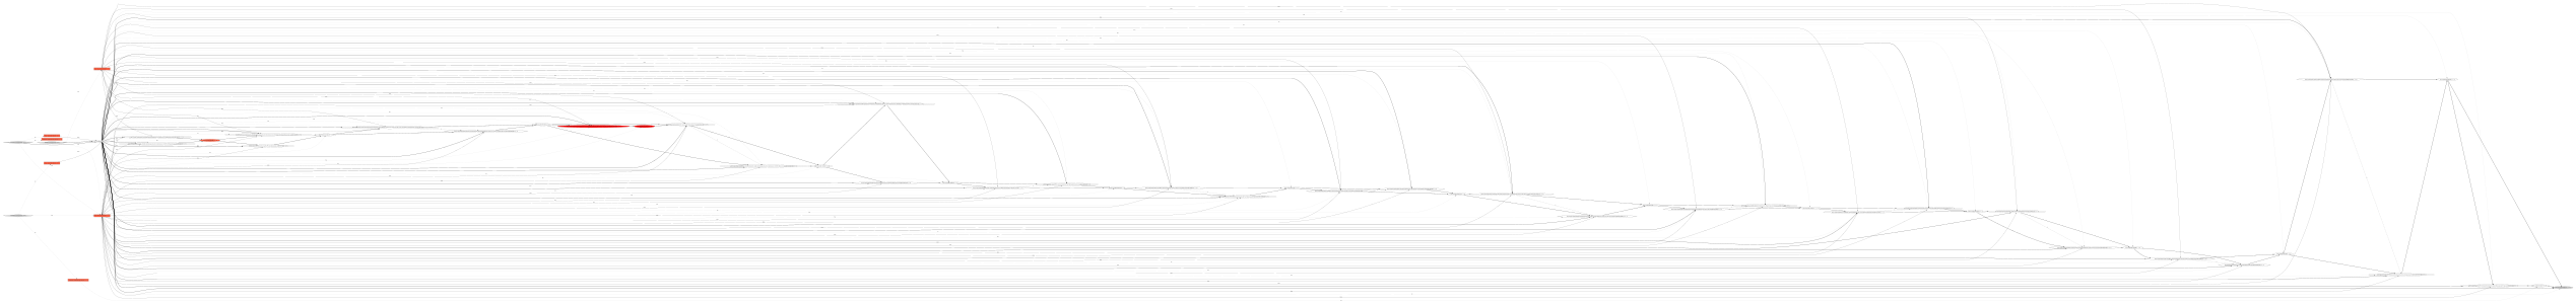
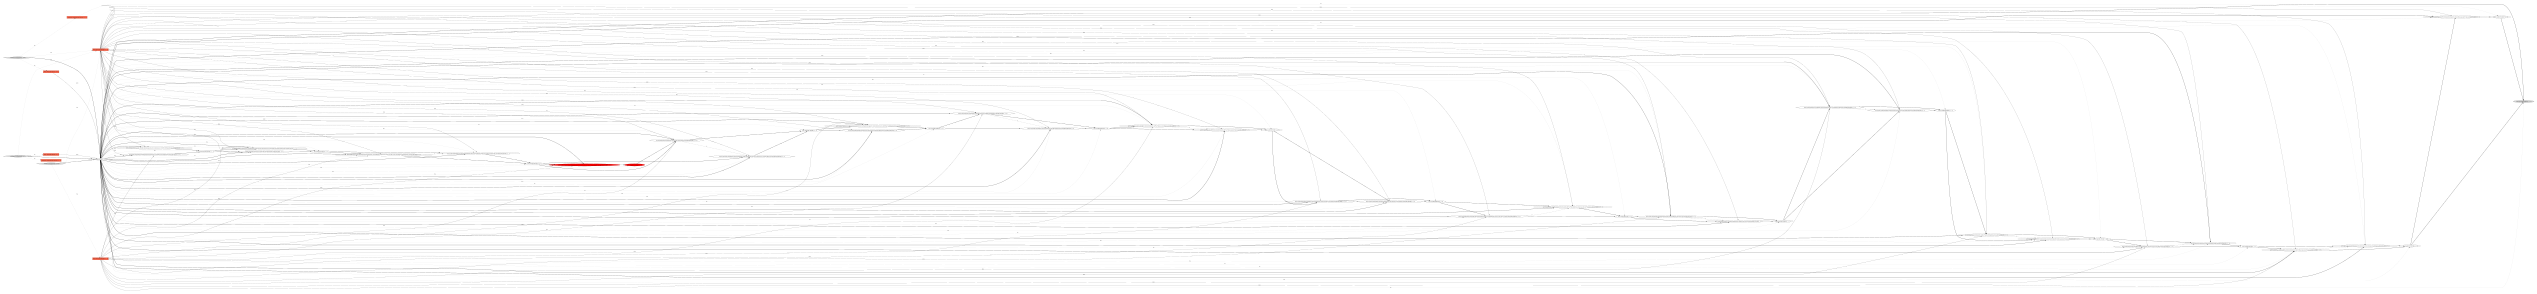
  digraph {
    fontname=Nunito
    rankdir=LR
    node [fillcolor=white fontname=Nunito shape=ellipse style=filled]
    edge [fontname=Nunito style=bold]
    n1 [fillcolor=lightgray label="setPropertyOnComponent['1', '0', '0']" shape=diamond]
    n2 [fillcolor=tomato label="Object value@@@2@@@['1', '1', '1']" shape=box]
    n3 [fillcolor=tomato label="String name@@@2@@@['1', '0', '0']" shape=box]
    n4 [fillcolor=tomato label="Component component@@@2@@@['1', '0', '0']" shape=box]
    n5 [label="name@@@3@@@['1', '1', '1']" shape=diamond]
    n6 [label="getOrCreateConfiguration((EventbridgeComponent)component).setRegion((java.lang.String)value)@@@24@@@['1', '1', '0']"]
    n7 [label="getOrCreateConfiguration((MSK2Component)component).setRegion((java.lang.String)value)@@@22@@@['0', '0', '1']"]
    n8 [label="getOrCreateConfiguration((EventbridgeComponent)component).setProxyHost((java.lang.String)value)@@@18@@@['1', '1', '0']"]
    n9 [label="getOrCreateConfiguration((MSK2Component)component).setProxyHost((java.lang.String)value)@@@16@@@['0', '0', '1']"]
    n10 [label="getOrCreateConfiguration((EventbridgeComponent)component).setAutoDiscoverClient((boolean)value)@@@4@@@['1', '1', '0']"]
    n11 [label="((MSK2Component)component).setAutowiredEnabled((boolean)value)@@@28@@@['0', '0', '1']"]
    n12 [label="getOrCreateConfiguration((EventbridgeComponent)component).setSecretKey((java.lang.String)value)@@@32@@@['1', '1', '0']"]
    n13 [label="getOrCreateConfiguration((MSK2Component)component).setProxyPort((java.lang.Integer)value)@@@18@@@['0', '0', '1']"]
    n14 [label="getOrCreateConfiguration((EventbridgeComponent)component).setAccessKey((java.lang.String)value)@@@30@@@['1', '1', '0']"]
    n15 [label="getOrCreateConfiguration((MSK2Component)component).setTrustAllCertificates((boolean)value)@@@24@@@['0', '0', '1']"]
    n16 [label="((EventbridgeComponent)component).setLazyStartProducer((boolean)value)@@@12@@@['1', '1', '0']"]
    n17 [label="getOrCreateConfiguration((MSK2Component)component).setUriEndpointOverride((java.lang.String)value)@@@26@@@['0', '0', '1']"]
    n18 [label="getOrCreateConfiguration((EventbridgeComponent)component).setProxyPort((java.lang.Integer)value)@@@20@@@['1', '1', '0']"]
    n19 [label="((MSK2Component)component).setLazyStartProducer((boolean)value)@@@6@@@['0', '0', '1']"]
    n20 [label="getOrCreateConfiguration((MSK2Component)component).setPojoRequest((boolean)value)@@@14@@@['0', '0', '1']"]
    n21 [label="((EventbridgeComponent)component).setBasicPropertyBinding((boolean)value)@@@28@@@['1', '1', '0']"]
    n22 [label="((MSK2Component)component).setConfiguration((org.apache.camel.component.aws2.msk.MSK2Configuration)value)@@@4@@@['0', '0', '1']"]
    n23 [label="getOrCreateConfiguration((MSK2Component)component).setOperation((org.apache.camel.component.aws2.msk.MSK2Operations)value)@@@10@@@['0', '0', '1']"]
    n24 [label="getOrCreateConfiguration((MSK2Component)component).setOverrideEndpoint((boolean)value)@@@12@@@['0', '0', '1']"]
    n25 [label="getOrCreateConfiguration((EventbridgeComponent)component).setEventbridgeClient((software.amazon.awssdk.services.eventbridge.EventBridgeClient)value)@@@8@@@['1', '1', '0']"]
    n26 [label="getOrCreateConfiguration((MSK2Component)component).setMskClient((software.amazon.awssdk.services.kafka.KafkaClient)value)@@@8@@@['0', '0', '1']"]
    n27 [label="getOrCreateConfiguration((EventbridgeComponent)component).setOperation((org.apache.camel.component.aws2.eventbridge.EvenbridgeOperations)value)@@@14@@@['1', '1', '0']"]
    n28 [label="getOrCreateConfiguration((MSK2Component)component).setSecretKey((java.lang.String)value)@@@32@@@['0', '0', '1']"]
    n29 [label="getOrCreateConfiguration((MSK2Component)component).setProxyProtocol((software.amazon.awssdk.core.Protocol)value)@@@20@@@['0', '0', '1']"]
    n30 [label="getOrCreateConfiguration((EventbridgeComponent)component).setProxyProtocol((software.amazon.awssdk.core.Protocol)value)@@@22@@@['1', '1', '0']"]
    n31 [label="getOrCreateConfiguration((EventbridgeComponent)component).setPojoRequest((boolean)value)@@@16@@@['1', '1', '0']"]
    n32 [label="((EventbridgeComponent)component).setConfiguration((org.apache.camel.component.aws2.eventbridge.EventbridgeConfiguration)value)@@@6@@@['1', '1', '0']"]
    n33 [label="getOrCreateConfiguration((MSK2Component)component).setAccessKey((java.lang.String)value)@@@30@@@['0', '0', '1']"]
    n34 [label="getOrCreateConfiguration((EventbridgeComponent)component).setTrustAllCertificates((boolean)value)@@@26@@@['1', '1', '0']"]
    n35 [label="return true@@@33@@@['0', '0', '1']"]
    n36 [label="return true@@@23@@@['1', '1', '1']"]
    n37 [fillcolor=red label="getOrCreateConfiguration((EventbridgeComponent)component).setEventPatternFile((java.lang.String)value)@@@10@@@['0', '1', '0']"]
    n38 [fillcolor=red label="return true@@@11@@@['0', '1', '0']"]
    n39 [label="return true@@@15@@@['1', '1', '1']" shape=diamond]
    n40 [fillcolor=lightgray label="return false@@@34@@@['1', '1', '1']"]
-   n41 [fillcolor=tomato label="return true@@@5@@@['1', '1', '1']"]
+   n41 [label="return true@@@5@@@['1', '1', '1']"]
    n42 [label="return true@@@27@@@['1', '1', '1']"]
    n43 [label="return true@@@17@@@['1', '1', '1']"]
    n44 [label="return true@@@29@@@['1', '1', '1']"]
    n45 [label="return true@@@31@@@['1', '1', '1']"]
    n46 [label="return true@@@13@@@['1', '1', '1']"]
    n47 [label="return true@@@19@@@['1', '1', '1']"]
    n48 [label="return true@@@25@@@['1', '1', '1']"]
    n49 [label="return true@@@11@@@['1', '1', '1']"]
    n50 [label="return true@@@7@@@['1', '1', '1']"]
    n51 [label="return true@@@9@@@['1', '1', '1']"]
    n52 [label="return true@@@21@@@['1', '1', '1']"]
    n53 [fillcolor=tomato label="String name@@@2@@@['0', '0', '1']" shape=box]
    n54 [fillcolor=tomato label="Component component@@@2@@@['0', '0', '1']" shape=box]
    n55 [fillcolor=lightgray label="setPropertyOnComponent['0', '0', '1']" shape=diamond]
    n56 [fillcolor=tomato label="Object value@@@2@@@['0', '1', '0']" shape=box]
    n57 [fillcolor=lightgray label="setPropertyOnComponent['0', '1', '0']" shape=diamond]
    n1 -> n2 [label=true style=dotted]
    n1 -> n3 [label=true style=dotted]
    n1 -> n4 [label=true style=dotted]
+   n1 -> n5
    n2 -> n6 [label=value style=solid]
    n2 -> n7 [label=value style=solid]
    n2 -> n8 [label=value style=solid]
    n2 -> n9 [label=value style=solid]
    n2 -> n10 [label=value style=solid]
    n2 -> n11 [label=value style=solid]
    n2 -> n12 [label=value style=solid]
    n2 -> n13 [label=value style=solid]
    n2 -> n14 [label=value style=solid]
    n2 -> n15 [label=value style=solid]
    n2 -> n16 [label=value style=solid]
    n2 -> n17 [label=value style=solid]
    n2 -> n18 [label=value style=solid]
    n2 -> n19 [label=value style=solid]
    n2 -> n20 [label=value style=solid]
    n2 -> n21 [label=value style=solid]
    n2 -> n22 [label=value style=solid]
    n2 -> n23 [label=value style=solid]
    n2 -> n24 [label=value style=solid]
    n2 -> n25 [label=value style=solid]
    n2 -> n26 [label=value style=solid]
    n2 -> n27 [label=value style=solid]
    n2 -> n28 [label=value style=solid]
    n2 -> n29 [label=value style=solid]
    n2 -> n30 [label=value style=solid]
    n2 -> n31 [label=value style=solid]
    n2 -> n32 [label=value style=solid]
    n2 -> n33 [label=value style=solid]
    n2 -> n34 [label=value style=solid]
    n3 -> n5 [label=name style=solid]
    n4 -> n35 [label=true style=dotted]
    n5 -> n6
    n5 -> n6 [label=true style=dotted]
    n5 -> n7 [label=true style=dotted]
    n5 -> n7
    n5 -> n8 [label=true style=dotted]
    n5 -> n8
    n5 -> n9
    n5 -> n9 [label=true style=dotted]
    n5 -> n10 [label=true style=dotted]
    n5 -> n10
    n5 -> n11
    n5 -> n11 [label=true style=dotted]
    n5 -> n12 [label=true style=dotted]
    n5 -> n12
    n5 -> n13 [label=true style=dotted]
    n5 -> n13
    n5 -> n14 [label=true style=dotted]
    n5 -> n14
    n5 -> n15
    n5 -> n15 [label=true style=dotted]
    n5 -> n16 [label=true style=dotted]
    n5 -> n16
    n5 -> n17
    n5 -> n17 [label=true style=dotted]
    n5 -> n18 [label=true style=dotted]
    n5 -> n18
    n5 -> n19 [label=true style=dotted]
    n5 -> n19
    n5 -> n20 [label=true style=dotted]
    n5 -> n20
    n5 -> n21
    n5 -> n21 [label=true style=dotted]
    n5 -> n22 [label=true style=dotted]
    n5 -> n22
    n5 -> n23
    n5 -> n23 [label=true style=dotted]
    n5 -> n24 [label=true style=dotted]
    n5 -> n24
    n5 -> n25
    n5 -> n25 [label=true style=dotted]
    n5 -> n26
    n5 -> n26 [label=true style=dotted]
    n5 -> n27 [label=true style=dotted]
    n5 -> n27
    n5 -> n28
    n5 -> n28 [label=true style=dotted]
    n5 -> n29 [label=true style=dotted]
    n5 -> n29
    n5 -> n30 [label=true style=dotted]
    n5 -> n30
    n5 -> n31
    n5 -> n31 [label=true style=dotted]
    n5 -> n32 [label=true style=dotted]
    n5 -> n32
    n5 -> n33 [label=true style=dotted]
    n5 -> n33
    n5 -> n34
    n5 -> n34 [label=true style=dotted]
    n5 -> n36 [label=true style=dotted]
    n5 -> n37
    n5 -> n37 [label=true style=dotted]
    n5 -> n38 [label=true style=dotted]
    n5 -> n39 [label=true style=dotted]
    n5 -> n40 [label=true style=dotted]
    n5 -> n40
    n5 -> n41 [label=true style=dotted]
    n5 -> n42 [label=true style=dotted]
    n5 -> n43 [label=true style=dotted]
    n5 -> n44 [label=true style=dotted]
    n5 -> n45 [label=true style=dotted]
    n5 -> n46 [label=true style=dotted]
    n5 -> n47 [label=true style=dotted]
    n5 -> n48 [label=true style=dotted]
    n5 -> n49 [label=true style=dotted]
    n5 -> n50 [label=true style=dotted]
    n5 -> n51 [label=true style=dotted]
    n5 -> n52 [label=true style=dotted]
    n6 -> n7 [label=0 style=dashed]
    n6 -> n36
    n7 -> n36
    n8 -> n9 [label=0 style=dashed]
    n8 -> n43
    n9 -> n43
    n10 -> n41
    n11 -> n44
    n12 -> n33 [label=0 style=dashed]
    n12 -> n45
    n13 -> n47
    n14 -> n11 [label=0 style=dashed]
    n14 -> n44
    n15 -> n48
    n16 -> n23 [label=0 style=dashed]
    n16 -> n49
    n17 -> n42
    n18 -> n13 [label=0 style=dashed]
    n18 -> n47
    n19 -> n50
    n20 -> n39
    n21 -> n17 [label=0 style=dashed]
    n21 -> n42
    n22 -> n41
    n23 -> n49
    n24 -> n46
    n25 -> n26 [label=0 style=dashed]
    n25 -> n51
    n26 -> n51
    n27 -> n46
    n28 -> n35
    n29 -> n52
    n30 -> n29 [label=0 style=dashed]
    n30 -> n52
    n31 -> n20 [label=0 style=dashed]
    n31 -> n39
    n32 -> n50
    n33 -> n45
    n34 -> n15 [label=0 style=dashed]
    n34 -> n48
    n35 -> n40
    n36 -> n15
    n36 -> n34
    n37 -> n38
    n38 -> n16
    n39 -> n8
    n39 -> n9
    n41 -> n19
    n41 -> n32
    n42 -> n11
    n42 -> n14
    n43 -> n13
    n43 -> n18
    n44 -> n12
    n44 -> n33
    n45 -> n28
    n45 -> n40
    n46 -> n20
    n46 -> n31
    n47 -> n29
    n47 -> n30
    n48 -> n17
    n48 -> n21
    n49 -> n24
    n49 -> n27
    n50 -> n25
    n50 -> n26
    n51 -> n16
    n51 -> n23
    n51 -> n37
    n52 -> n6
    n52 -> n7
    n53 -> n5 [label=name style=solid]
    n55 -> n2 [label=true style=dotted]
    n55 -> n5
    n55 -> n53 [label=true style=dotted]
    n55 -> n54 [label=true style=dotted]
    n56 -> n6 [label=value style=solid]
    n56 -> n8 [label=value style=solid]
    n56 -> n10 [label=value style=solid]
    n56 -> n12 [label=value style=solid]
    n56 -> n14 [label=value style=solid]
    n56 -> n16 [label=value style=solid]
    n56 -> n18 [label=value style=solid]
    n56 -> n21 [label=value style=solid]
    n56 -> n25 [label=value style=solid]
    n56 -> n27 [label=value style=solid]
    n56 -> n30 [label=value style=solid]
    n56 -> n31 [label=value style=solid]
    n56 -> n32 [label=value style=solid]
    n56 -> n34 [label=value style=solid]
    n56 -> n37 [label=value style=solid]
    n57 -> n2 [label=true style=dotted]
    n57 -> n5
    n57 -> n56 [label=true style=dotted]
  }
